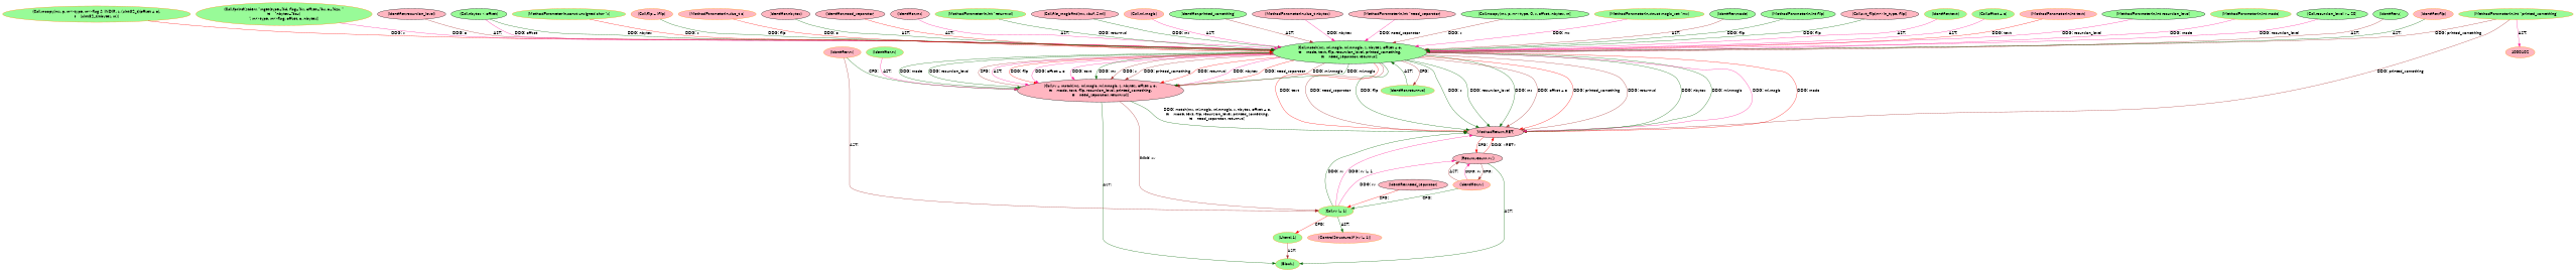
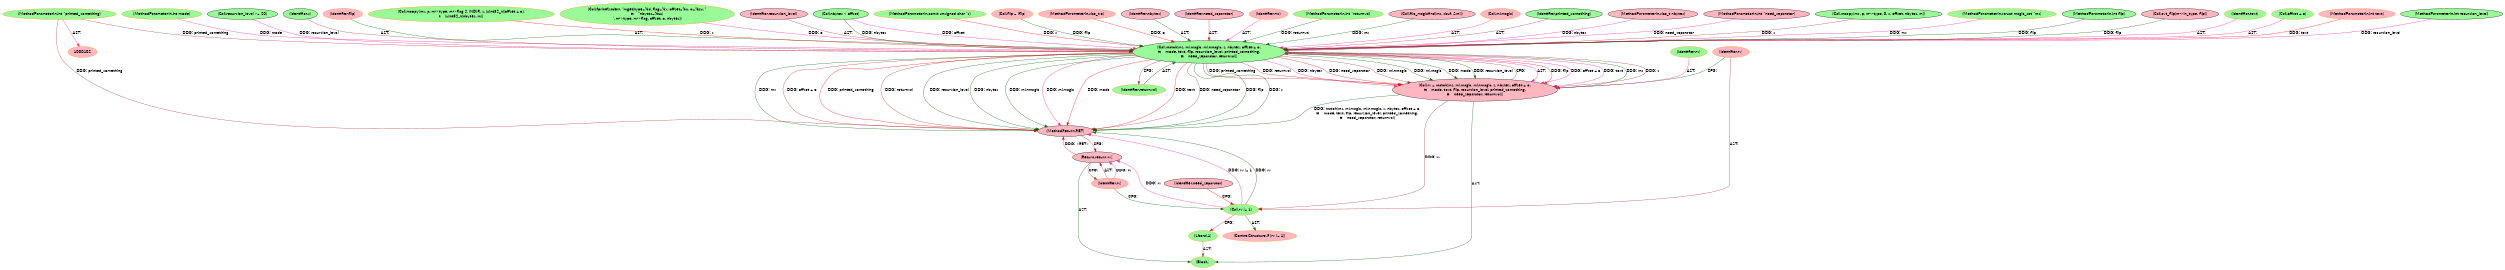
  digraph {
    fontname=Lato
    node [color=darkorange fillcolor=palegreen fontname=Lato style=filled]
    edge [color=darkgreen fontname=Lato]
    n1 [label="(MethodParameterIn,int *printed_something)"]
    n2 [color=black label="(Call,match(ms, ml.magic, ml.nmagic, s, nbytes, offset + o,\n\t\t    mode, text, flip, recursion_level, printed_something,\n\t\t    need_separator, returnval))"]
    n3 [color=black fillcolor=lightpink label="(MethodReturn,RET)"]
    1000102 [fillcolor=lightpink]
    n5 [color=black fillcolor=lightpink label="(Call,rv = match(ms, ml.magic, ml.nmagic, s, nbytes, offset + o,\n\t\t    mode, text, flip, recursion_level, printed_something,\n\t\t    need_separator, returnval))"]
    n6 [label="(Identifier,returnval)"]
    n7 [color=black fillcolor=lightpink label="(Return,return rv;)"]
    n8 [label="(Call,rv != 1)"]
    n9 [label="(Block,)"]
    n10 [fillcolor=lightpink label="(ControlStructure,if (rv != 1))"]
    n11 [label="(Literal,1)"]
    n12 [fillcolor=lightpink label="(Identifier,rv)"]
    n13 [label="(Identifier,text)"]
    n14 [label="(Call,offset + o)"]
    n15 [fillcolor=lightpink label="(MethodParameterIn,int text)"]
    n16 [color=black label="(MethodParameterIn,int recursion_level)"]
    n17 [label="(MethodParameterIn,int mode)"]
    n18 [color=black label="(Call,recursion_level >= 20)"]
    n19 [color=black label="(Identifier,s)"]
    n20 [fillcolor=lightpink label="(Identifier,flip)"]
    n21 [label="(Call,mcopy(ms, p, m->type, m->flag & INDIR, s, (uint32_t)(offset + o),\n\t    (uint32_t)nbytes, m))"]
    n22 [fillcolor=lightpink label="(Identifier,rv)"]
    n23 [label="(Call,fprintf(stderr, \"mget(type=%d, flag=%x, offset=%u, o=%zu, \"\n\t\t    \"nbytes=%zu)\n\", m->type, m->flag, offset, o, nbytes))"]
    n24 [color=black fillcolor=lightpink label="(Identifier,recursion_level)"]
    n25 [color=black label="(Call,nbytes < offset)"]
    n26 [label="(MethodParameterIn,const unsigned char *s)"]
    n27 [fillcolor=lightpink label="(Call,flip = !flip)"]
    n28 [fillcolor=lightpink label="(MethodParameterIn,size_t o)"]
    n29 [color=black fillcolor=lightpink label="(Identifier,nbytes)"]
    n30 [color=black fillcolor=lightpink label="(Identifier,need_separator)"]
-   n31 [color=black fillcolor=lightpink label="(Identifier,ms)"]
+   n31 [fillcolor=lightpink label="(Identifier,ms)"]
    n32 [label="(MethodParameterIn,int *returnval)"]
    n33 [color=black fillcolor=lightpink label="(Call,file_magicfind(ms, sbuf, &ml))"]
    n34 [color=black fillcolor=lightpink label="(Identifier,need_separator)"]
    n35 [fillcolor=lightpink label="(Call,ml.magic)"]
    n36 [color=black label="(Identifier,printed_something)"]
    n37 [color=black fillcolor=lightpink label="(MethodParameterIn,size_t nbytes)"]
    n38 [color=black fillcolor=lightpink label="(MethodParameterIn,int *need_separator)"]
    n39 [color=black label="(Call,mcopy(ms, p, m->type, 0, s, offset, nbytes, m))"]
    n40 [label="(MethodParameterIn,struct magic_set *ms)"]
    n41 [label="(Identifier,rv)"]
-   n42 [color=black label="(Identifier,mode)"]
    n43 [color=black label="(MethodParameterIn,int flip)"]
    n44 [color=black fillcolor=lightpink label="(Call,cvt_flip(m->in_type, flip))"]
    n1 -> n2 [color=brown label="DDG: printed_something"]
    n1 -> n3 [color=brown label="DDG: printed_something"]
    n1 -> 1000102 [color=deeppink label="AST: "]
    n2 -> n3 [label="DDG: nbytes"]
    n2 -> n3 [color=red label="DDG: mode"]
    n2 -> n3 [color=red label="DDG: text"]
    n2 -> n3 [color=brown label="DDG: need_separator"]
    n2 -> n3 [label="DDG: flip"]
    n2 -> n3 [label="DDG: ml.nmagic"]
    n2 -> n3 [color=deeppink label="DDG: ml.magic"]
    n2 -> n3 [label="DDG: s"]
    n2 -> n3 [label="DDG: ms"]
    n2 -> n3 [color=brown label="DDG: offset + o"]
    n2 -> n3 [color=red label="DDG: printed_something"]
    n2 -> n3 [color=brown label="DDG: returnval"]
    n2 -> n3 [label="DDG: recursion_level"]
    n2 -> n5 [color=deeppink label="AST: "]
    n2 -> n5 [color=red label="DDG: flip"]
    n2 -> n5 [color=deeppink label="DDG: offset + o"]
    n2 -> n5 [color=deeppink label="DDG: text"]
    n2 -> n5 [label="DDG: ms"]
    n2 -> n5 [color=brown label="DDG: s"]
    n2 -> n5 [color=brown label="DDG: printed_something"]
    n2 -> n5 [color=red label="DDG: returnval"]
    n2 -> n5 [color=deeppink label="DDG: nbytes"]
    n2 -> n5 [color=red label="DDG: need_separator"]
    n2 -> n5 [color=brown label="DDG: ml.nmagic"]
    n2 -> n5 [label="DDG: ml.magic"]
    n2 -> n5 [label="DDG: mode"]
    n2 -> n5 [label="DDG: recursion_level"]
    n2 -> n6 [color=brown label="CFG: "]
    n3 -> n7 [color=red label="CFG: "]
    n5 -> n2 [color=brown label="CFG: "]
    n5 -> n3 [label="DDG: match(ms, ml.magic, ml.nmagic, s, nbytes, offset + o,\n\t\t    mode, text, flip, recursion_level, printed_something,\n\t\t    need_separator, returnval)"]
    n5 -> n8 [color=brown label="DDG: rv"]
    n5 -> n9 [label="AST: "]
    n6 -> n2 [label="AST: "]
    n7 -> n3 [color=red label="DDG: <RET>"]
    n7 -> n9 [label="AST: "]
    n7 -> n12 [color=brown label="CFG: "]
    n8 -> n3 [color=deeppink label="DDG: rv != 1"]
    n8 -> n3 [label="DDG: rv"]
    n8 -> n7 [color=deeppink label="DDG: rv"]
    n8 -> n10 [label="AST: "]
    n8 -> n11 [color=red label="CFG: "]
    n11 -> n9 [color=brown label="AST: "]
    n12 -> n7 [color=brown label="AST: "]
    n12 -> n7 [color=deeppink label="DDG: rv"]
    n12 -> n8 [label="CFG: "]
    n13 -> n2 [color=deeppink label="AST: "]
    n14 -> n2 [color=deeppink label="AST: "]
    n15 -> n2 [color=red label="DDG: text"]
    n16 -> n2 [color=deeppink label="DDG: recursion_level"]
    n17 -> n2 [color=deeppink label="DDG: mode"]
    n18 -> n2 [color=deeppink label="DDG: recursion_level"]
    n19 -> n2 [color=brown label="AST: "]
    n20 -> n2 [label="AST: "]
    n21 -> n2 [color=red label="DDG: s"]
    n22 -> n5 [label="CFG: "]
    n22 -> n8 [color=brown label="AST: "]
    n23 -> n2 [color=deeppink label="DDG: o"]
    n24 -> n2 [color=brown label="AST: "]
    n25 -> n2 [label="DDG: nbytes"]
    n25 -> n2 [color=deeppink label="DDG: offset"]
    n26 -> n2 [color=red label="DDG: s"]
    n27 -> n2 [label="DDG: flip"]
    n28 -> n2 [color=red label="DDG: o"]
    n29 -> n2 [label="AST: "]
    n30 -> n2 [color=red label="AST: "]
    n31 -> n2 [color=deeppink label="AST: "]
    n32 -> n2 [label="DDG: returnval"]
    n33 -> n2 [label="DDG: ms"]
    n34 -> n8 [color=red label="CFG: "]
    n35 -> n2 [color=deeppink label="AST: "]
    n36 -> n2 [color=brown label="AST: "]
    n37 -> n2 [color=deeppink label="DDG: nbytes"]
    n38 -> n2 [color=deeppink label="DDG: need_separator"]
    n39 -> n2 [color=brown label="DDG: s"]
    n40 -> n2 [color=deeppink label="DDG: ms"]
    n41 -> n5 [color=deeppink label="AST: "]
-   n42 -> n2 [color=brown label="AST: "]
    n43 -> n2 [label="DDG: flip"]
    n44 -> n2 [label="DDG: flip"]
  }
